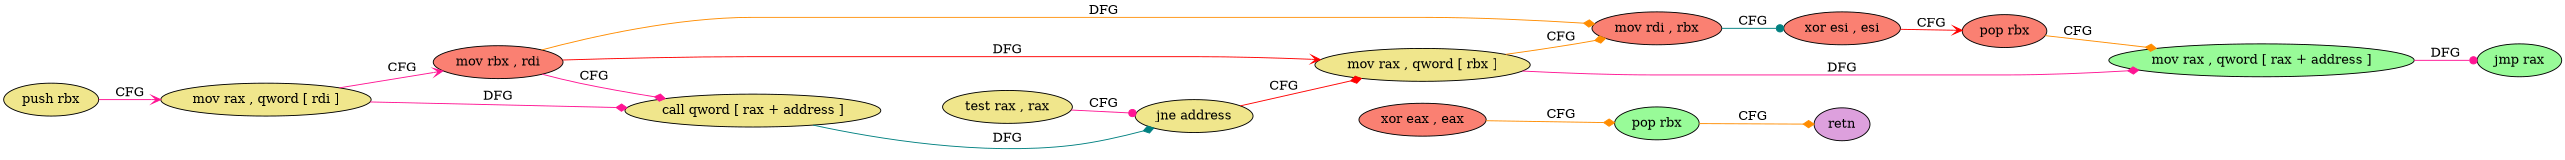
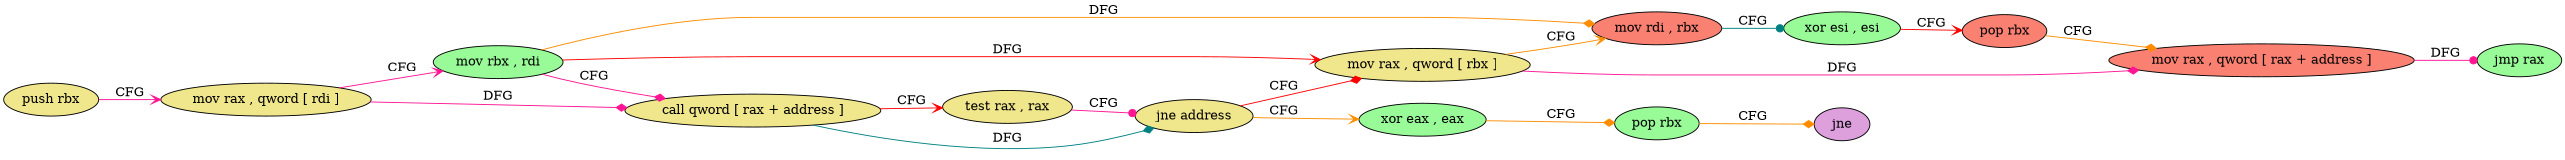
  digraph {
    rankdir=LR
    node [fillcolor=khaki style=filled]
    edge [arrowhead=diamond color=deeppink]
    n1 [label="push rbx"]
    n2 [label="mov rax , qword [ rdi ]"]
-   n3 [fillcolor=salmon label="mov rbx , rdi"]
+   n3 [fillcolor=palegreen label="mov rbx , rdi"]
    n4 [label="call qword [ rax + address ]"]
    n5 [label="mov rax , qword [ rbx ]"]
    n6 [fillcolor=salmon label="mov rdi , rbx"]
    n7 [label="test rax , rax"]
    n8 [label="jne address"]
-   n9 [fillcolor=palegreen label="mov rax , qword [ rax + address ]"]
-   n10 [fillcolor=salmon label="xor esi , esi"]
-   n11 [fillcolor=salmon label="xor eax , eax"]
+   n9 [fillcolor=salmon label="mov rax , qword [ rax + address ]"]
+   n10 [fillcolor=palegreen label="xor esi , esi"]
+   n11 [fillcolor=palegreen label="xor eax , eax"]
    n12 [fillcolor=palegreen label="pop rbx"]
    n13 [fillcolor=palegreen label="jmp rax"]
-   n14 [fillcolor=plum label=retn]
+   n14 [fillcolor=plum label=jne]
    n15 [fillcolor=salmon label="pop rbx"]
    n1 -> n2 [arrowhead=vee label=CFG]
    n2 -> n3 [arrowhead=vee label=CFG]
    n2 -> n4 [label=DFG]
    n3 -> n4 [label=CFG]
    n3 -> n5 [arrowhead=vee color=red label=DFG]
    n3 -> n6 [color=darkorange label=DFG]
+   n4 -> n7 [arrowhead=vee color=red label=CFG]
    n4 -> n8 [color=teal label=DFG]
-   n5 -> n6 [color=darkorange label=CFG]
+   n5 -> n6 [arrowhead=vee color=darkorange label=CFG]
    n5 -> n9 [label=DFG]
    n6 -> n10 [arrowhead=dot color=teal label=CFG]
    n7 -> n8 [arrowhead=dot label=CFG]
    n8 -> n5 [color=red label=CFG]
+   n8 -> n11 [arrowhead=vee color=darkorange label=CFG]
    n9 -> n13 [arrowhead=dot label=DFG]
    n10 -> n15 [arrowhead=vee color=red label=CFG]
    n11 -> n12 [color=darkorange label=CFG]
    n12 -> n14 [color=darkorange label=CFG]
    n15 -> n9 [color=darkorange label=CFG]
  }
